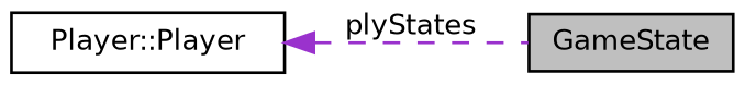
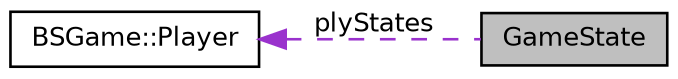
  digraph {
    rankdir=LR
    node [color=black fontname=Helvetica fontsize=10 shape=record style=filled]
    n1 [fillcolor=grey75 fontcolor=black height=0.2 label=GameState width=0.4]
-   n2 [fillcolor=white height=0.2 label="Player::Player" width=0.4]
+   n2 [fillcolor=white height=0.2 label="BSGame::Player" width=0.4]
    n2 -> n1 [color=darkorchid3 dir=back fontname=Helvetica fontsize=10 label=" plyStates" labelfontname=Helvetica labelfontsize=10 style=dashed]
  }
